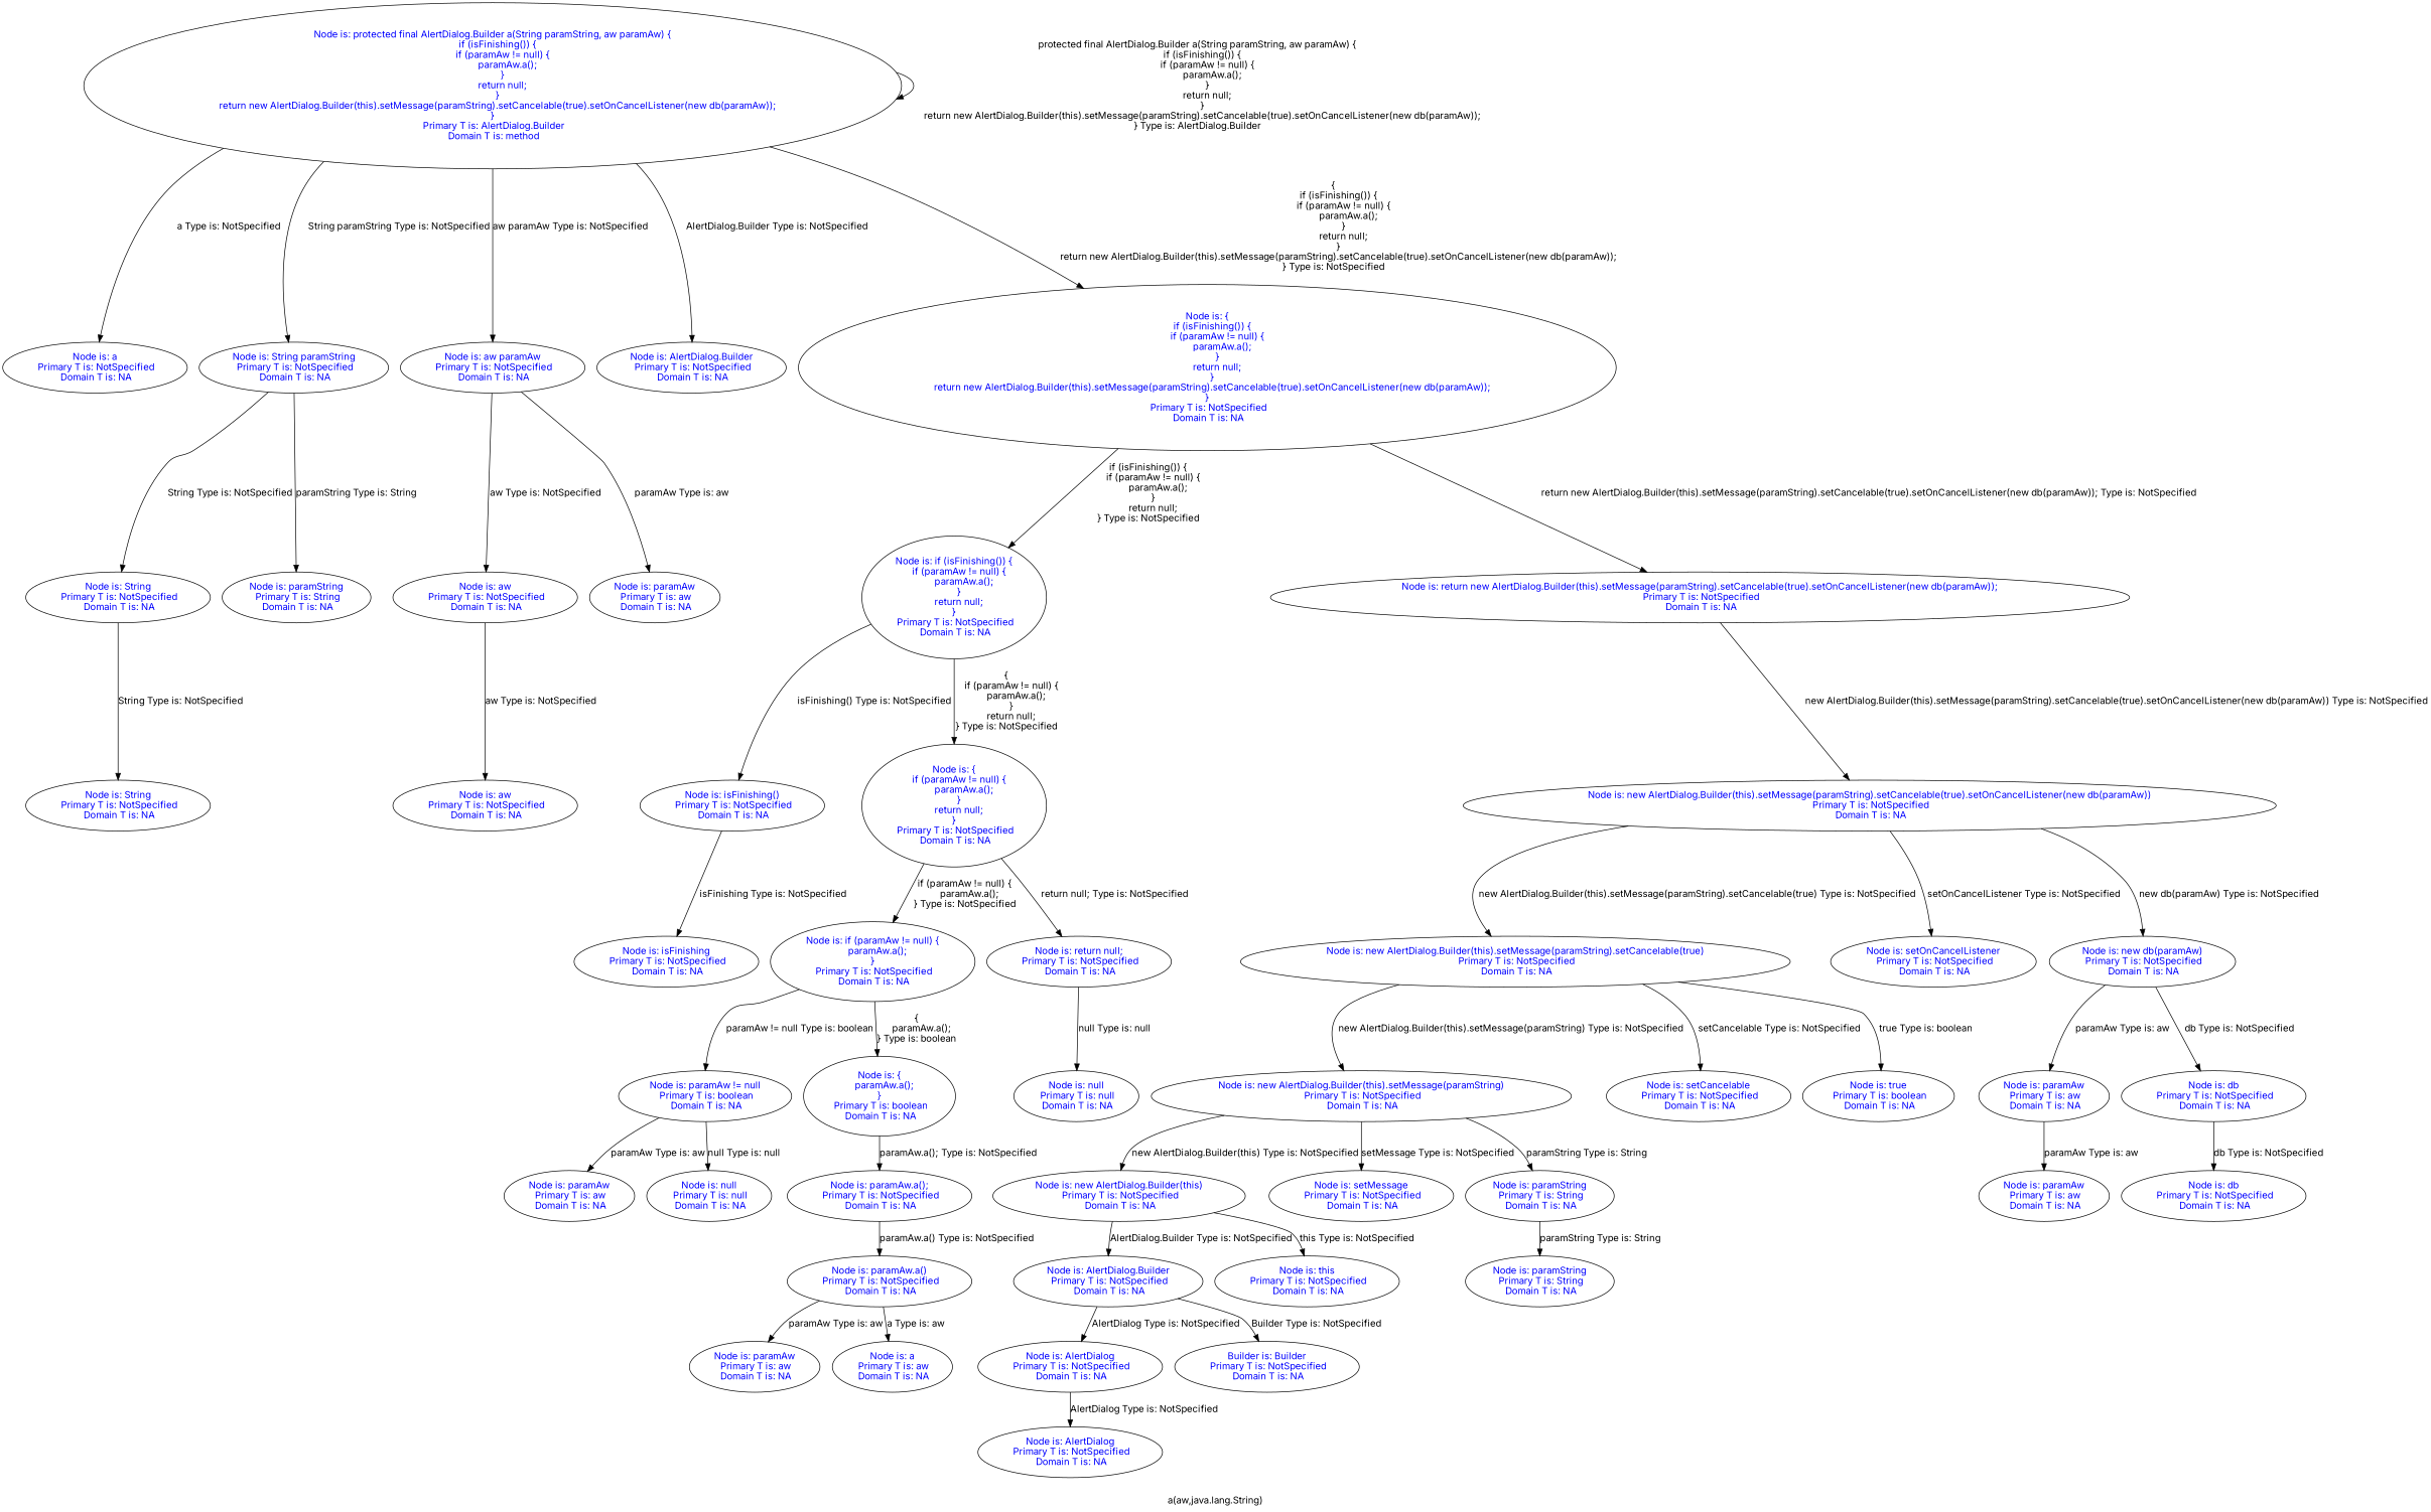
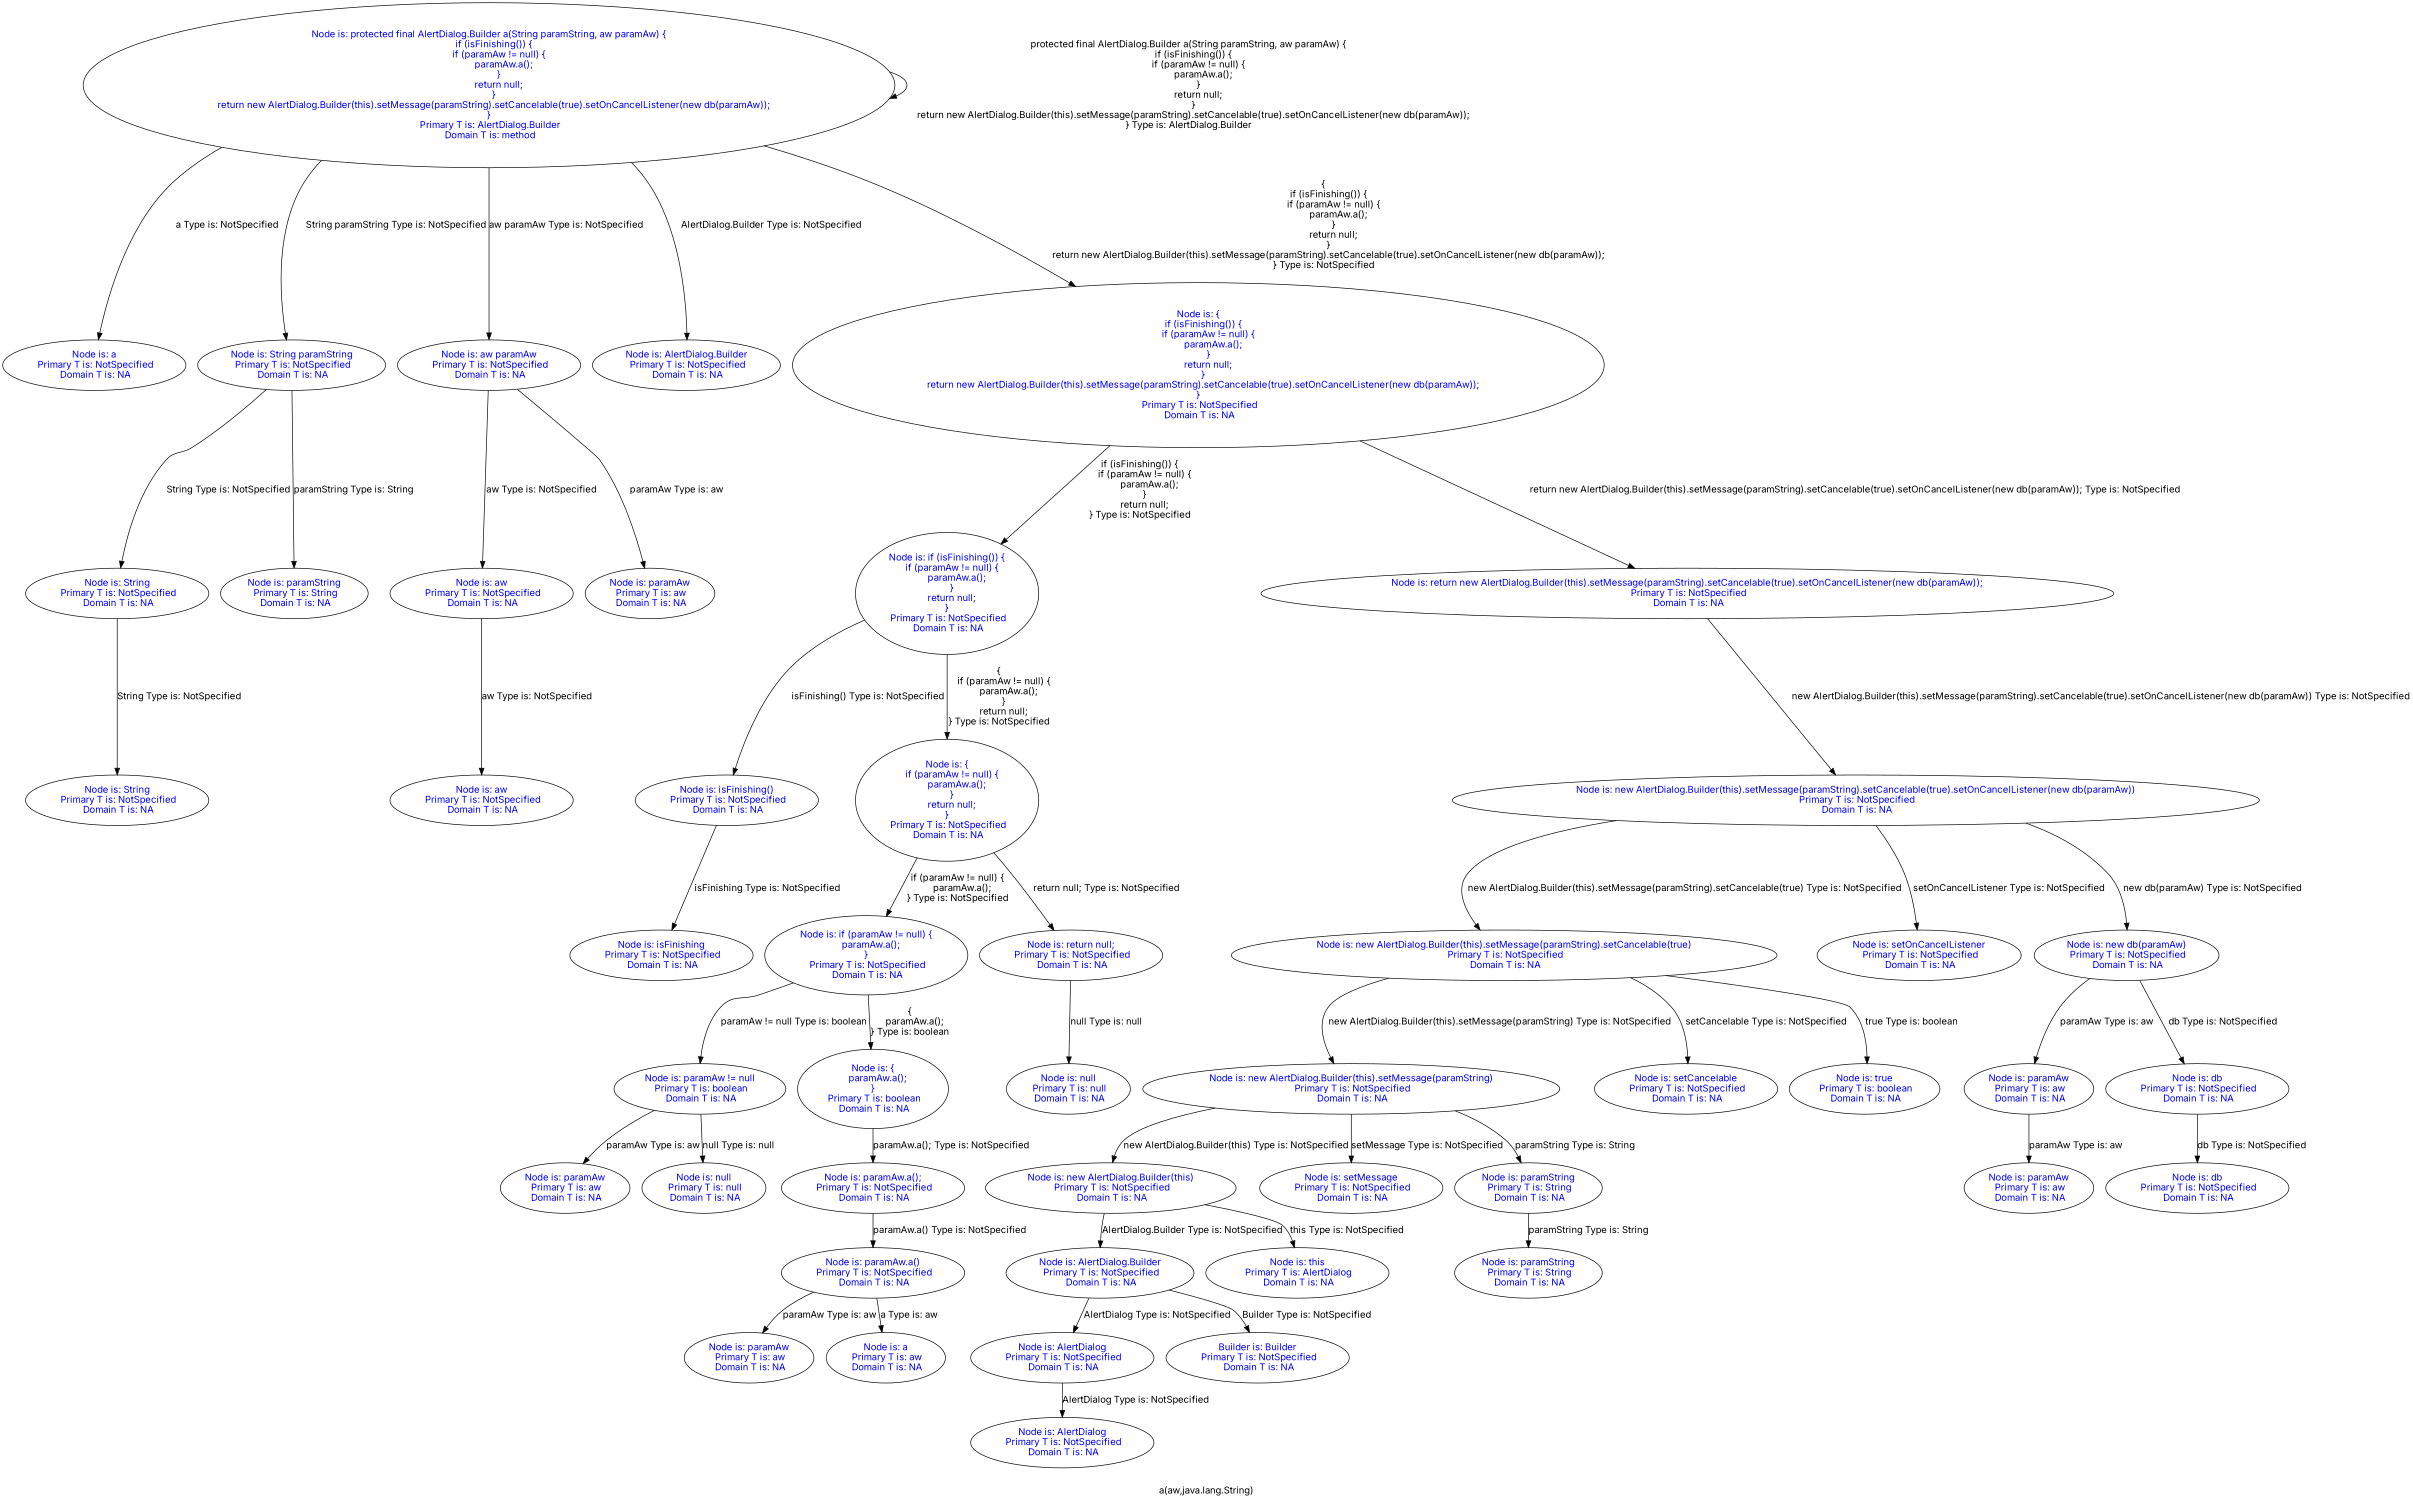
  digraph {
    fontname=Inter
    label="a(aw,java.lang.String)"
    node [fontcolor=blue fontname=Inter]
    edge [fontname=Inter]
    n1 [label="Node is: protected final AlertDialog.Builder a(String paramString, aw paramAw) {\n    if (isFinishing()) {\n        if (paramAw != null) {\n            paramAw.a();\n        }\n        return null;\n    }\n    return new AlertDialog.Builder(this).setMessage(paramString).setCancelable(true).setOnCancelListener(new db(paramAw));\n}\n Primary T is: AlertDialog.Builder\n Domain T is: method"]
    n2 [label="Node is: a\n Primary T is: NotSpecified\n Domain T is: NA"]
    n3 [label="Node is: String paramString\n Primary T is: NotSpecified\n Domain T is: NA"]
    n4 [label="Node is: aw paramAw\n Primary T is: NotSpecified\n Domain T is: NA"]
    n5 [label="Node is: AlertDialog.Builder\n Primary T is: NotSpecified\n Domain T is: NA"]
    n6 [label="Node is: {\n    if (isFinishing()) {\n        if (paramAw != null) {\n            paramAw.a();\n        }\n        return null;\n    }\n    return new AlertDialog.Builder(this).setMessage(paramString).setCancelable(true).setOnCancelListener(new db(paramAw));\n}\n Primary T is: NotSpecified\n Domain T is: NA"]
    n7 [label="Node is: String\n Primary T is: NotSpecified\n Domain T is: NA"]
    n8 [label="Node is: paramString\n Primary T is: String\n Domain T is: NA"]
    n9 [label="Node is: aw\n Primary T is: NotSpecified\n Domain T is: NA"]
    n10 [label="Node is: paramAw\n Primary T is: aw\n Domain T is: NA"]
    n11 [label="Node is: if (isFinishing()) {\n    if (paramAw != null) {\n        paramAw.a();\n    }\n    return null;\n}\n Primary T is: NotSpecified\n Domain T is: NA"]
    n12 [label="Node is: return new AlertDialog.Builder(this).setMessage(paramString).setCancelable(true).setOnCancelListener(new db(paramAw));\n Primary T is: NotSpecified\n Domain T is: NA"]
    n13 [label="Node is: String\n Primary T is: NotSpecified\n Domain T is: NA"]
    n14 [label="Node is: aw\n Primary T is: NotSpecified\n Domain T is: NA"]
    n15 [label="Node is: AlertDialog.Builder\n Primary T is: NotSpecified\n Domain T is: NA"]
    n16 [label="Node is: AlertDialog\n Primary T is: NotSpecified\n Domain T is: NA"]
    n17 [label="Builder is: Builder\n Primary T is: NotSpecified\n Domain T is: NA"]
    n18 [label="Node is: AlertDialog\n Primary T is: NotSpecified\n Domain T is: NA"]
    n19 [label="Node is: isFinishing()\n Primary T is: NotSpecified\n Domain T is: NA"]
    n20 [label="Node is: {\n    if (paramAw != null) {\n        paramAw.a();\n    }\n    return null;\n}\n Primary T is: NotSpecified\n Domain T is: NA"]
    n21 [label="Node is: new AlertDialog.Builder(this).setMessage(paramString).setCancelable(true).setOnCancelListener(new db(paramAw))\n Primary T is: NotSpecified\n Domain T is: NA"]
    n22 [label="Node is: isFinishing\n Primary T is: NotSpecified\n Domain T is: NA"]
    n23 [label="Node is: if (paramAw != null) {\n    paramAw.a();\n}\n Primary T is: NotSpecified\n Domain T is: NA"]
    n24 [label="Node is: return null;\n Primary T is: NotSpecified\n Domain T is: NA"]
    n25 [label="Node is: paramAw != null\n Primary T is: boolean\n Domain T is: NA"]
    n26 [label="Node is: {\n    paramAw.a();\n}\n Primary T is: boolean\n Domain T is: NA"]
    n27 [label="Node is: null\n Primary T is: null\n Domain T is: NA"]
    n28 [label="Node is: paramAw\n Primary T is: aw\n Domain T is: NA"]
    n29 [label="Node is: null\n Primary T is: null\n Domain T is: NA"]
    n30 [label="Node is: paramAw.a();\n Primary T is: NotSpecified\n Domain T is: NA"]
    n31 [label="Node is: paramAw\n Primary T is: aw\n Domain T is: NA"]
    n32 [label="Node is: paramAw\n Primary T is: aw\n Domain T is: NA"]
    n33 [label="Node is: paramAw.a()\n Primary T is: NotSpecified\n Domain T is: NA"]
    n34 [label="Node is: paramAw\n Primary T is: aw\n Domain T is: NA"]
    n35 [label="Node is: a\n Primary T is: aw\n Domain T is: NA"]
    n36 [label="Node is: new AlertDialog.Builder(this).setMessage(paramString).setCancelable(true)\n Primary T is: NotSpecified\n Domain T is: NA"]
    n37 [label="Node is: setOnCancelListener\n Primary T is: NotSpecified\n Domain T is: NA"]
    n38 [label="Node is: new db(paramAw)\n Primary T is: NotSpecified\n Domain T is: NA"]
    n39 [label="Node is: new AlertDialog.Builder(this).setMessage(paramString)\n Primary T is: NotSpecified\n Domain T is: NA"]
    n40 [label="Node is: setCancelable\n Primary T is: NotSpecified\n Domain T is: NA"]
    n41 [label="Node is: true\n Primary T is: boolean\n Domain T is: NA"]
    n42 [label="Node is: db\n Primary T is: NotSpecified\n Domain T is: NA"]
    n43 [label="Node is: new AlertDialog.Builder(this)\n Primary T is: NotSpecified\n Domain T is: NA"]
    n44 [label="Node is: setMessage\n Primary T is: NotSpecified\n Domain T is: NA"]
    n45 [label="Node is: paramString\n Primary T is: String\n Domain T is: NA"]
-   n46 [label="Node is: this\n Primary T is: NotSpecified\n Domain T is: NA"]
+   n46 [label="Node is: this\n Primary T is: AlertDialog\n Domain T is: NA"]
    n47 [label="Node is: paramString\n Primary T is: String\n Domain T is: NA"]
    n48 [label="Node is: db\n Primary T is: NotSpecified\n Domain T is: NA"]
    subgraph sub_1 {
    }
    n1 -> n1 [label="protected final AlertDialog.Builder a(String paramString, aw paramAw) {\n    if (isFinishing()) {\n        if (paramAw != null) {\n            paramAw.a();\n        }\n        return null;\n    }\n    return new AlertDialog.Builder(this).setMessage(paramString).setCancelable(true).setOnCancelListener(new db(paramAw));\n} Type is: AlertDialog.Builder"]
    n1 -> n2 [label="a Type is: NotSpecified"]
    n1 -> n3 [label="String paramString Type is: NotSpecified"]
    n1 -> n4 [label="aw paramAw Type is: NotSpecified"]
    n1 -> n5 [label="AlertDialog.Builder Type is: NotSpecified"]
    n1 -> n6 [label="{\n    if (isFinishing()) {\n        if (paramAw != null) {\n            paramAw.a();\n        }\n        return null;\n    }\n    return new AlertDialog.Builder(this).setMessage(paramString).setCancelable(true).setOnCancelListener(new db(paramAw));\n} Type is: NotSpecified"]
    n3 -> n7 [label="String Type is: NotSpecified"]
    n3 -> n8 [label="paramString Type is: String"]
    n4 -> n9 [label="aw Type is: NotSpecified"]
    n4 -> n10 [label="paramAw Type is: aw"]
    n6 -> n11 [label="if (isFinishing()) {\n    if (paramAw != null) {\n        paramAw.a();\n    }\n    return null;\n} Type is: NotSpecified"]
    n6 -> n12 [label="return new AlertDialog.Builder(this).setMessage(paramString).setCancelable(true).setOnCancelListener(new db(paramAw)); Type is: NotSpecified"]
    n7 -> n13 [label="String Type is: NotSpecified"]
    n9 -> n14 [label="aw Type is: NotSpecified"]
    n11 -> n19 [label="isFinishing() Type is: NotSpecified"]
    n11 -> n20 [label="{\n    if (paramAw != null) {\n        paramAw.a();\n    }\n    return null;\n} Type is: NotSpecified"]
    n12 -> n21 [label="new AlertDialog.Builder(this).setMessage(paramString).setCancelable(true).setOnCancelListener(new db(paramAw)) Type is: NotSpecified"]
    n15 -> n16 [label="AlertDialog Type is: NotSpecified"]
    n15 -> n17 [label="Builder Type is: NotSpecified"]
    n16 -> n18 [label="AlertDialog Type is: NotSpecified"]
    n19 -> n22 [label="isFinishing Type is: NotSpecified"]
    n20 -> n23 [label="if (paramAw != null) {\n    paramAw.a();\n} Type is: NotSpecified"]
    n20 -> n24 [label="return null; Type is: NotSpecified"]
    n21 -> n36 [label="new AlertDialog.Builder(this).setMessage(paramString).setCancelable(true) Type is: NotSpecified"]
    n21 -> n37 [label="setOnCancelListener Type is: NotSpecified"]
    n21 -> n38 [label="new db(paramAw) Type is: NotSpecified"]
    n23 -> n25 [label="paramAw != null Type is: boolean"]
    n23 -> n26 [label="{\n    paramAw.a();\n} Type is: boolean"]
    n24 -> n27 [label="null Type is: null"]
    n25 -> n28 [label="paramAw Type is: aw"]
    n25 -> n29 [label="null Type is: null"]
    n26 -> n30 [label="paramAw.a(); Type is: NotSpecified"]
    n30 -> n33 [label="paramAw.a() Type is: NotSpecified"]
    n31 -> n32 [label="paramAw Type is: aw"]
    n33 -> n34 [label="paramAw Type is: aw"]
    n33 -> n35 [label="a Type is: aw"]
    n36 -> n39 [label="new AlertDialog.Builder(this).setMessage(paramString) Type is: NotSpecified"]
    n36 -> n40 [label="setCancelable Type is: NotSpecified"]
    n36 -> n41 [label="true Type is: boolean"]
    n38 -> n31 [label="paramAw Type is: aw"]
    n38 -> n42 [label="db Type is: NotSpecified"]
    n39 -> n43 [label="new AlertDialog.Builder(this) Type is: NotSpecified"]
    n39 -> n44 [label="setMessage Type is: NotSpecified"]
    n39 -> n45 [label="paramString Type is: String"]
    n42 -> n48 [label="db Type is: NotSpecified"]
    n43 -> n15 [label="AlertDialog.Builder Type is: NotSpecified"]
    n43 -> n46 [label="this Type is: NotSpecified"]
    n45 -> n47 [label="paramString Type is: String"]
  }
